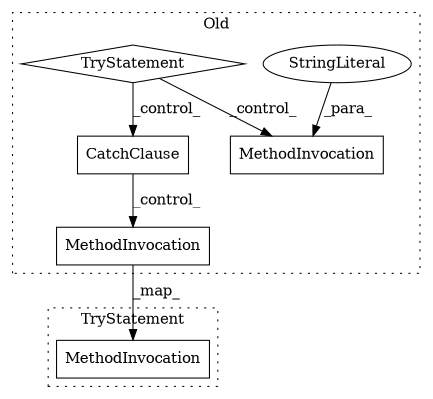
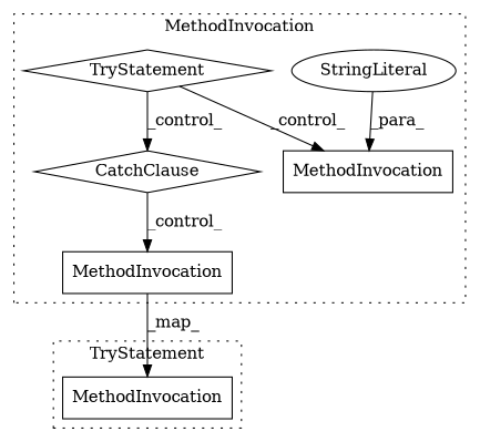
  digraph {
    node [a=32 l="10,2" shape=box]
-   n1 [a=12 l="8,15" label=CatchClause s="40693,40721"]
+   n1 [a=12 l="8,15" label=CatchClause s="40693,40721" shape=diamond]
    n2 [label=MethodInvocation s="40806,40824"]
    n3 [l="6,2" label=MethodInvocation s="40597,40663"]
    n4 [a=45 l=60 label=StringLiteral s=40603 shape=ellipse]
    n5 [a=54 l=16 label=TryStatement s=40529 shape=diamond]
    n6 [label=MethodInvocation s="40001,40019"]
    subgraph cluster_1 {
-     label=Old
+     label=MethodInvocation
      style=dotted
      n1
      n2
      n3
      n4
      n5
    }
    subgraph cluster_2 {
      label=TryStatement
      style=dotted
      n6
    }
    n1 -> n2 [label=_control_]
    n2 -> n6 [label=_map_]
    n4 -> n3 [label=_para_]
    n5 -> n1 [label=_control_]
    n5 -> n3 [label=_control_]
  }
